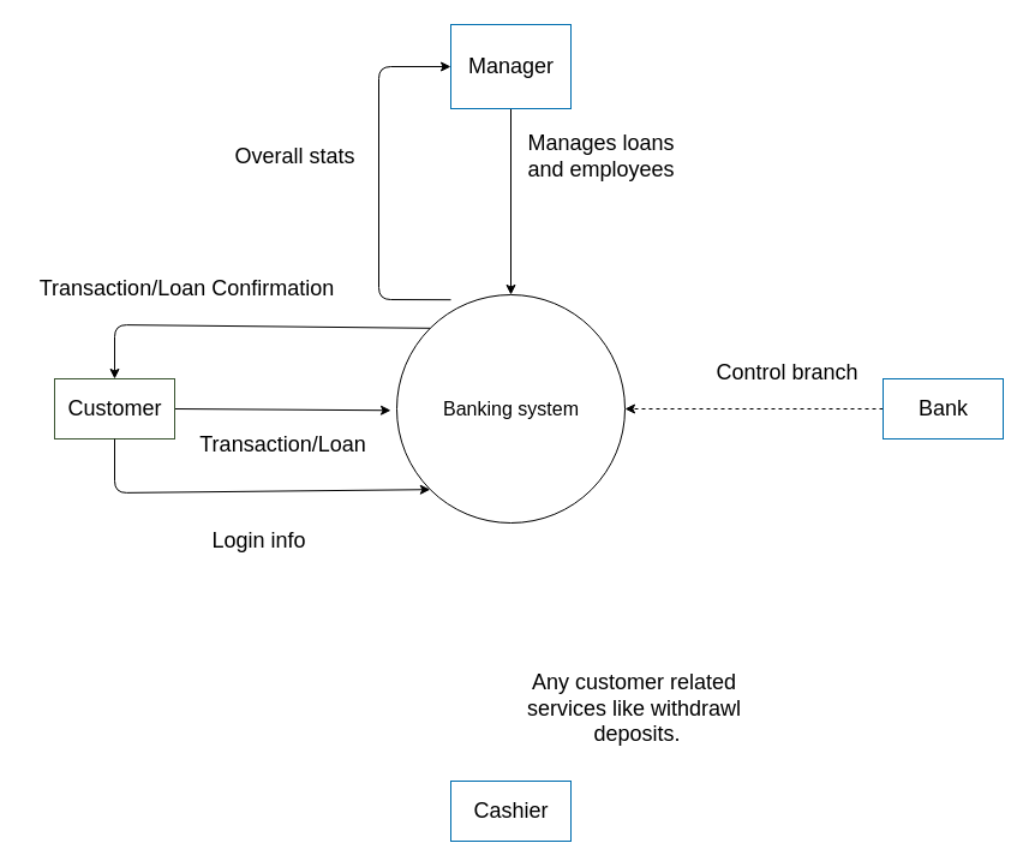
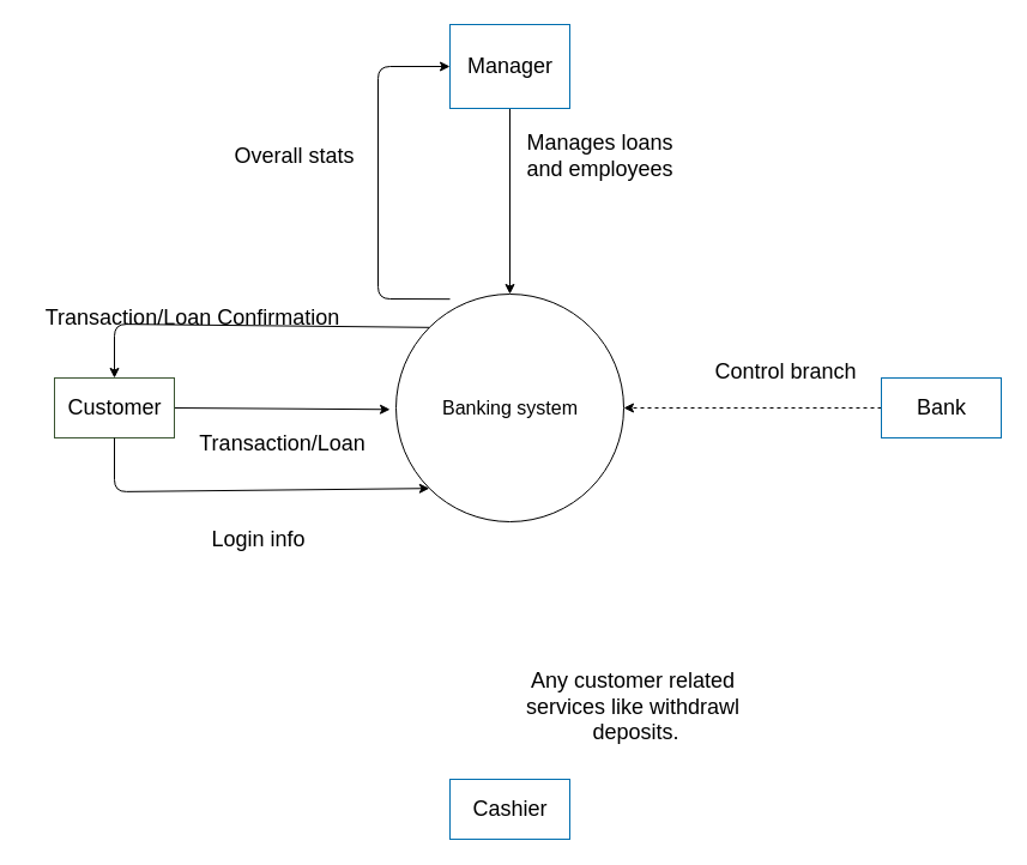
  <mxCell id="0" />
  <mxCell id="1" parent="0" />
  <mxCell id="2" value="&lt;font size=&quot;3&quot;&gt;Banking system&lt;/font&gt;" style="shape=ellipse;html=1;dashed=0;whitespace=wrap;aspect=fixed;perimeter=ellipsePerimeter;" parent="1" vertex="1"><mxGeometry x="330" y="245" width="190" height="190" as="geometry" /></mxCell>
  <mxCell id="3" style="edgeStyle=none;html=1;exitX=1;exitY=0.5;exitDx=0;exitDy=0;fontSize=18;" parent="1" source="4" edge="1"><mxGeometry relative="1" as="geometry"><mxPoint x="325" y="341.286" as="targetPoint" /></mxGeometry></mxCell>
  <mxCell id="4" value="Customer" style="html=1;dashed=0;whitespace=wrap;fontSize=18;fontColor=#000000;strokeColor=#3A5431;" parent="1" vertex="1"><mxGeometry x="45" y="315" width="100" height="50" as="geometry" /></mxCell>
  <mxCell id="5" value="Cashier" style="html=1;dashed=0;whitespace=wrap;fontSize=18;fontColor=#000000;strokeColor=#006EAF;" parent="1" vertex="1"><mxGeometry x="375" y="650" width="100" height="50" as="geometry" /></mxCell>
  <mxCell id="6" style="edgeStyle=none;html=1;exitX=0.5;exitY=1;exitDx=0;exitDy=0;fontSize=18;" parent="1" source="7" target="2" edge="1"><mxGeometry relative="1" as="geometry" /></mxCell>
  <mxCell id="7" value="Manager" style="html=1;dashed=0;whitespace=wrap;fontSize=18;fontColor=#000000;strokeColor=#006EAF;" parent="1" vertex="1"><mxGeometry x="375" y="20" width="100" height="70" as="geometry" /></mxCell>
  <mxCell id="8" style="edgeStyle=none;html=1;exitX=0;exitY=0.5;exitDx=0;exitDy=0;entryX=1;entryY=0.5;entryDx=0;entryDy=0;fontSize=18;dashed=1;" parent="1" source="9" target="2" edge="1"><mxGeometry relative="1" as="geometry" /></mxCell>
  <mxCell id="9" value="Bank" style="html=1;dashed=0;whitespace=wrap;fontSize=18;fontColor=#000000;strokeColor=#006EAF;" parent="1" vertex="1"><mxGeometry x="735" y="315" width="100" height="50" as="geometry" /></mxCell>
  <mxCell id="10" value="Manages loans&lt;br&gt;and employees" style="text;html=1;align=center;verticalAlign=middle;resizable=0;points=[];autosize=1;strokeColor=none;fillColor=none;fontSize=18;" parent="1" vertex="1"><mxGeometry x="425" y="100" width="150" height="60" as="geometry" /></mxCell>
  <mxCell id="11" value="Control branch" style="text;html=1;align=center;verticalAlign=middle;resizable=0;points=[];autosize=1;strokeColor=none;fillColor=none;fontSize=18;" parent="1" vertex="1"><mxGeometry x="585" y="290" width="140" height="40" as="geometry" /></mxCell>
  <mxCell id="12" value="Any customer related&amp;nbsp;&lt;br&gt;services like withdrawl&amp;nbsp;&lt;br&gt;deposits." style="text;html=1;align=center;verticalAlign=middle;resizable=0;points=[];autosize=1;strokeColor=none;fillColor=none;fontSize=18;" parent="1" vertex="1"><mxGeometry x="425" y="550" width="210" height="80" as="geometry" /></mxCell>
  <mxCell id="13" value="Transaction/Loan" style="text;html=1;align=center;verticalAlign=middle;resizable=0;points=[];autosize=1;strokeColor=none;fillColor=none;fontSize=18;" parent="1" vertex="1"><mxGeometry x="155" y="350" width="160" height="40" as="geometry" /></mxCell>
  <mxCell id="14" value="" style="endArrow=classic;html=1;fontSize=18;entryX=0.5;entryY=0;entryDx=0;entryDy=0;exitX=0;exitY=0;exitDx=0;exitDy=0;" parent="1" source="2" target="4" edge="1"><mxGeometry width="50" height="50" relative="1" as="geometry"><mxPoint x="245" y="245" as="sourcePoint" /><mxPoint x="365" y="145" as="targetPoint" /><Array as="points"><mxPoint x="95" y="270" /></Array></mxGeometry></mxCell>
- <mxCell id="15" value="Transaction/Loan Confirmation" style="text;html=1;align=center;verticalAlign=middle;resizable=0;points=[];autosize=1;strokeColor=none;fillColor=none;fontSize=18;" parent="1" vertex="1"><mxGeometry x="20" y="220" width="270" height="40" as="geometry" /></mxCell>
+ <mxCell id="15" value="Transaction/Loan Confirmation" style="text;html=1;align=center;verticalAlign=middle;resizable=0;points=[];autosize=1;strokeColor=none;fillColor=none;fontSize=18;" parent="1" vertex="1"><mxGeometry x="25" y="245" width="270" height="40" as="geometry" /></mxCell>
  <mxCell id="16" value="" style="endArrow=classic;html=1;fontSize=18;entryX=0;entryY=1;entryDx=0;entryDy=0;exitX=0.5;exitY=1;exitDx=0;exitDy=0;" parent="1" source="4" target="2" edge="1"><mxGeometry width="50" height="50" relative="1" as="geometry"><mxPoint x="85" y="550" as="sourcePoint" /><mxPoint x="255" y="400" as="targetPoint" /><Array as="points"><mxPoint x="95" y="410" /></Array></mxGeometry></mxCell>
  <mxCell id="17" value="Login info" style="text;html=1;align=center;verticalAlign=middle;resizable=0;points=[];autosize=1;strokeColor=none;fillColor=none;fontSize=18;" parent="1" vertex="1"><mxGeometry x="165" y="430" width="100" height="40" as="geometry" /></mxCell>
  <mxCell id="18" value="" style="endArrow=classic;html=1;fontSize=18;exitX=0.237;exitY=0.022;exitDx=0;exitDy=0;exitPerimeter=0;entryX=0;entryY=0.5;entryDx=0;entryDy=0;" parent="1" source="2" target="7" edge="1"><mxGeometry width="50" height="50" relative="1" as="geometry"><mxPoint x="305" y="190" as="sourcePoint" /><mxPoint x="375" y="100" as="targetPoint" /><Array as="points"><mxPoint x="315" y="249" /><mxPoint x="315" y="55" /></Array></mxGeometry></mxCell>
  <mxCell id="19" value="Overall stats" style="text;html=1;align=center;verticalAlign=middle;resizable=0;points=[];autosize=1;strokeColor=none;fillColor=none;fontSize=18;rotation=0;" parent="1" vertex="1"><mxGeometry x="185" y="110" width="120" height="40" as="geometry" /></mxCell>
